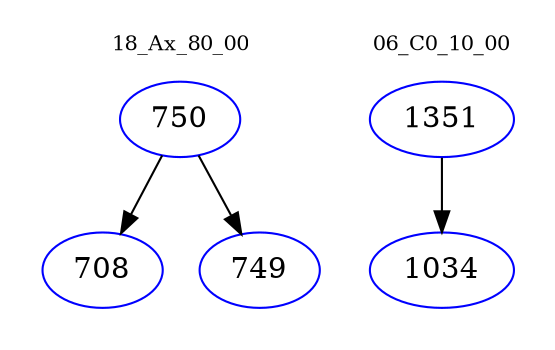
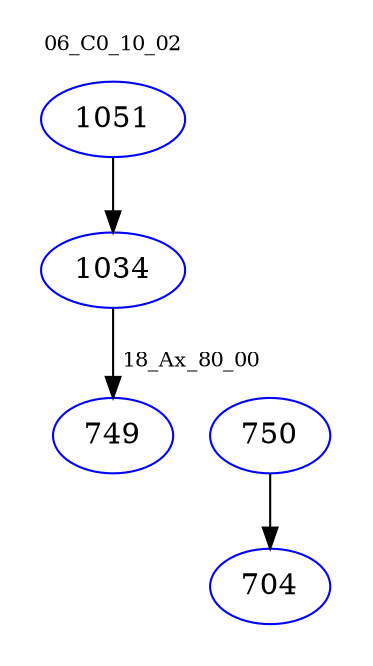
  digraph {
    node [color=blue]
    edge [color=black]
    n1 [label=750]
-   n2 [label=708]
+   n2 [label=704]
    n3 [label=749]
-   n4 [label=1351]
+   n4 [label=1051]
    n5 [label=1034]
    subgraph cluster_1 {
      color=white
      fontsize=10
      label="18_Ax_80_00"
      n1
      n2
      n3
    }
    subgraph cluster_2 {
      color=white
      fontsize=10
-     label="06_C0_10_00"
+     label="06_C0_10_02"
      n4
      n5
    }
    n1 -> n2
-   n1 -> n3
+   n5 -> n3
    n4 -> n5
  }
